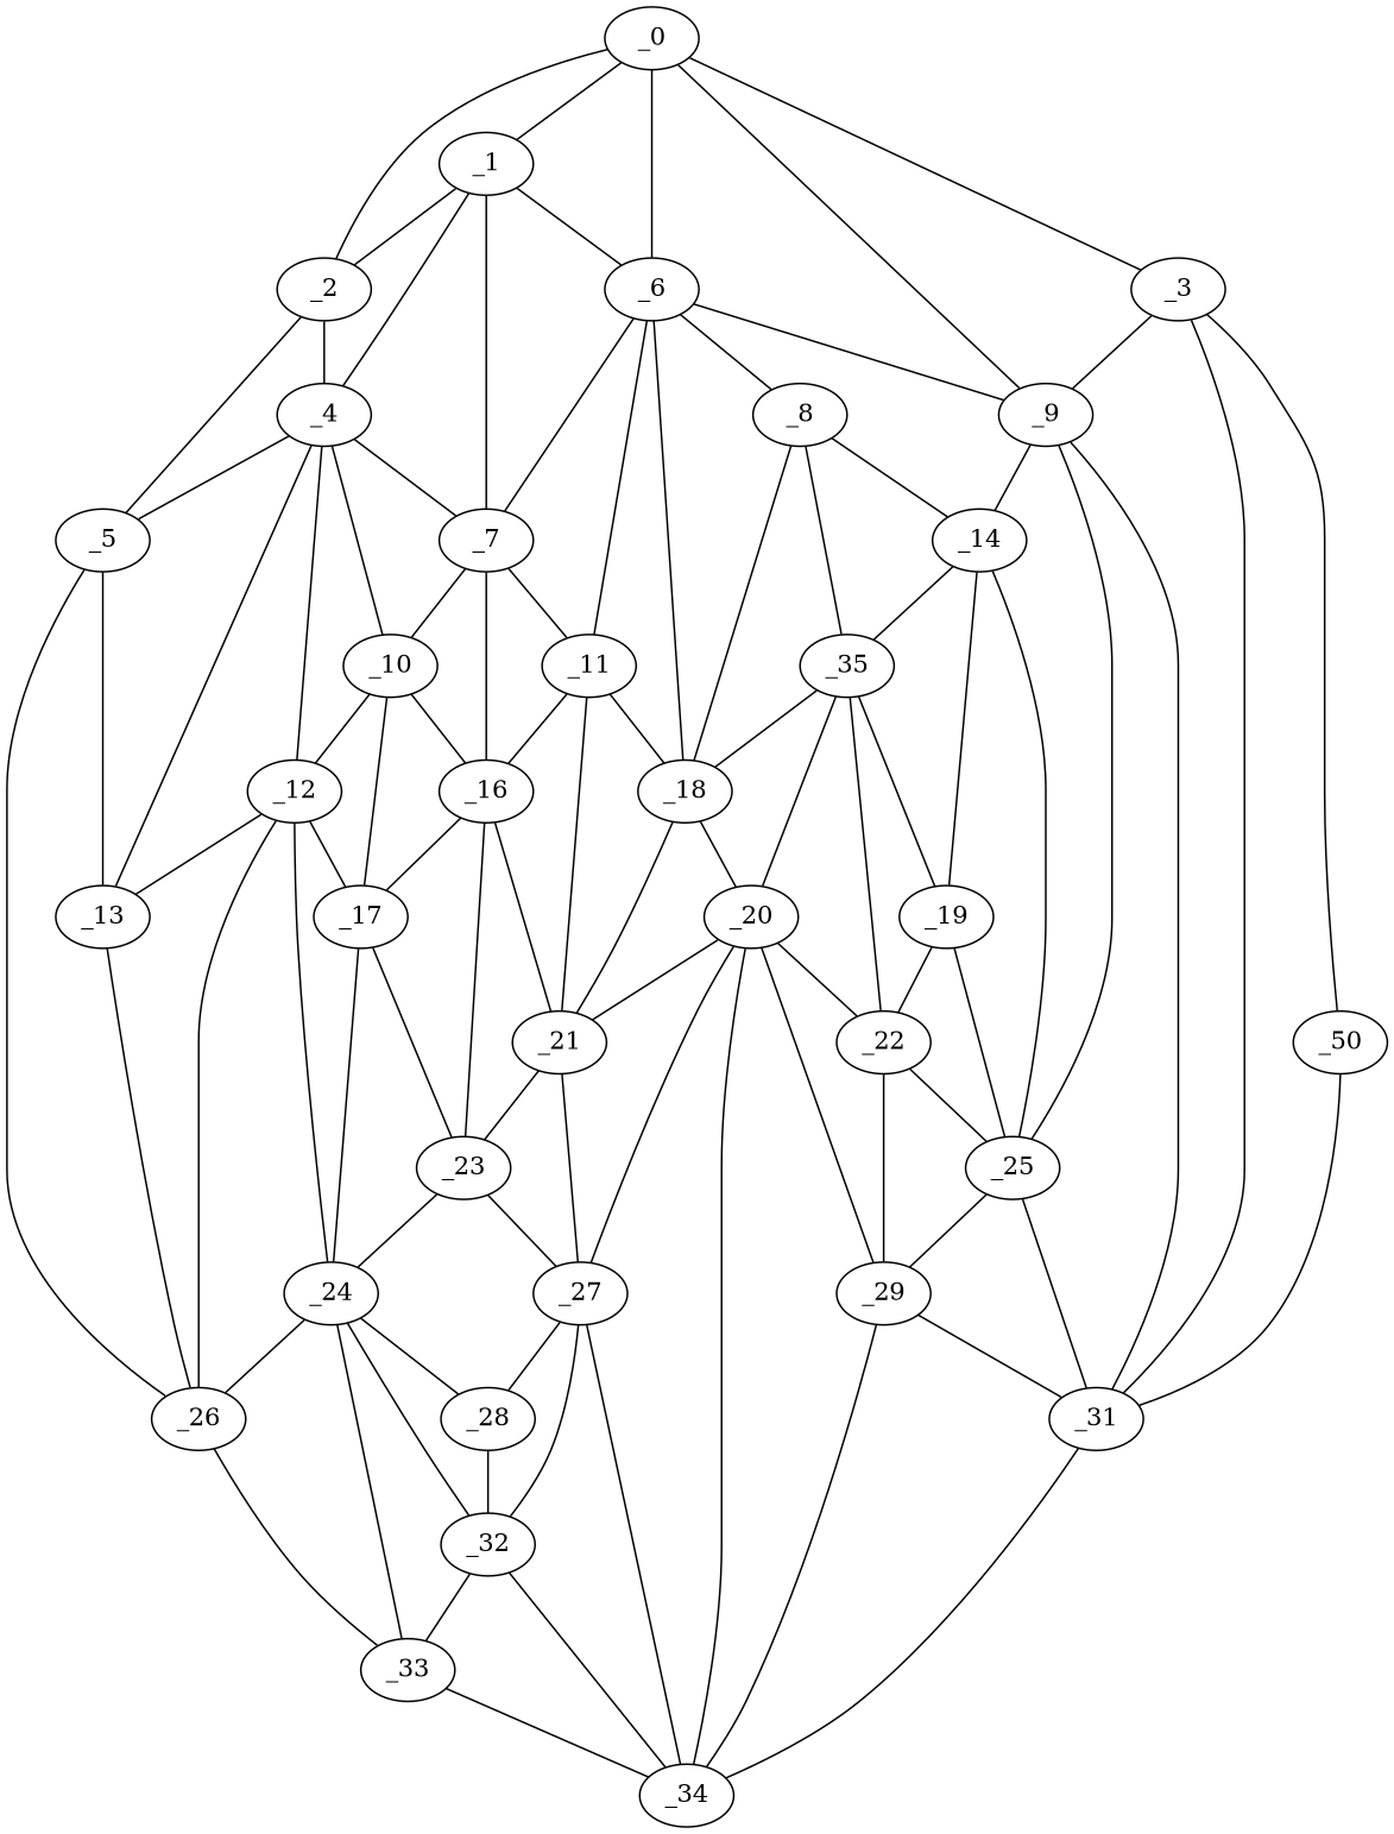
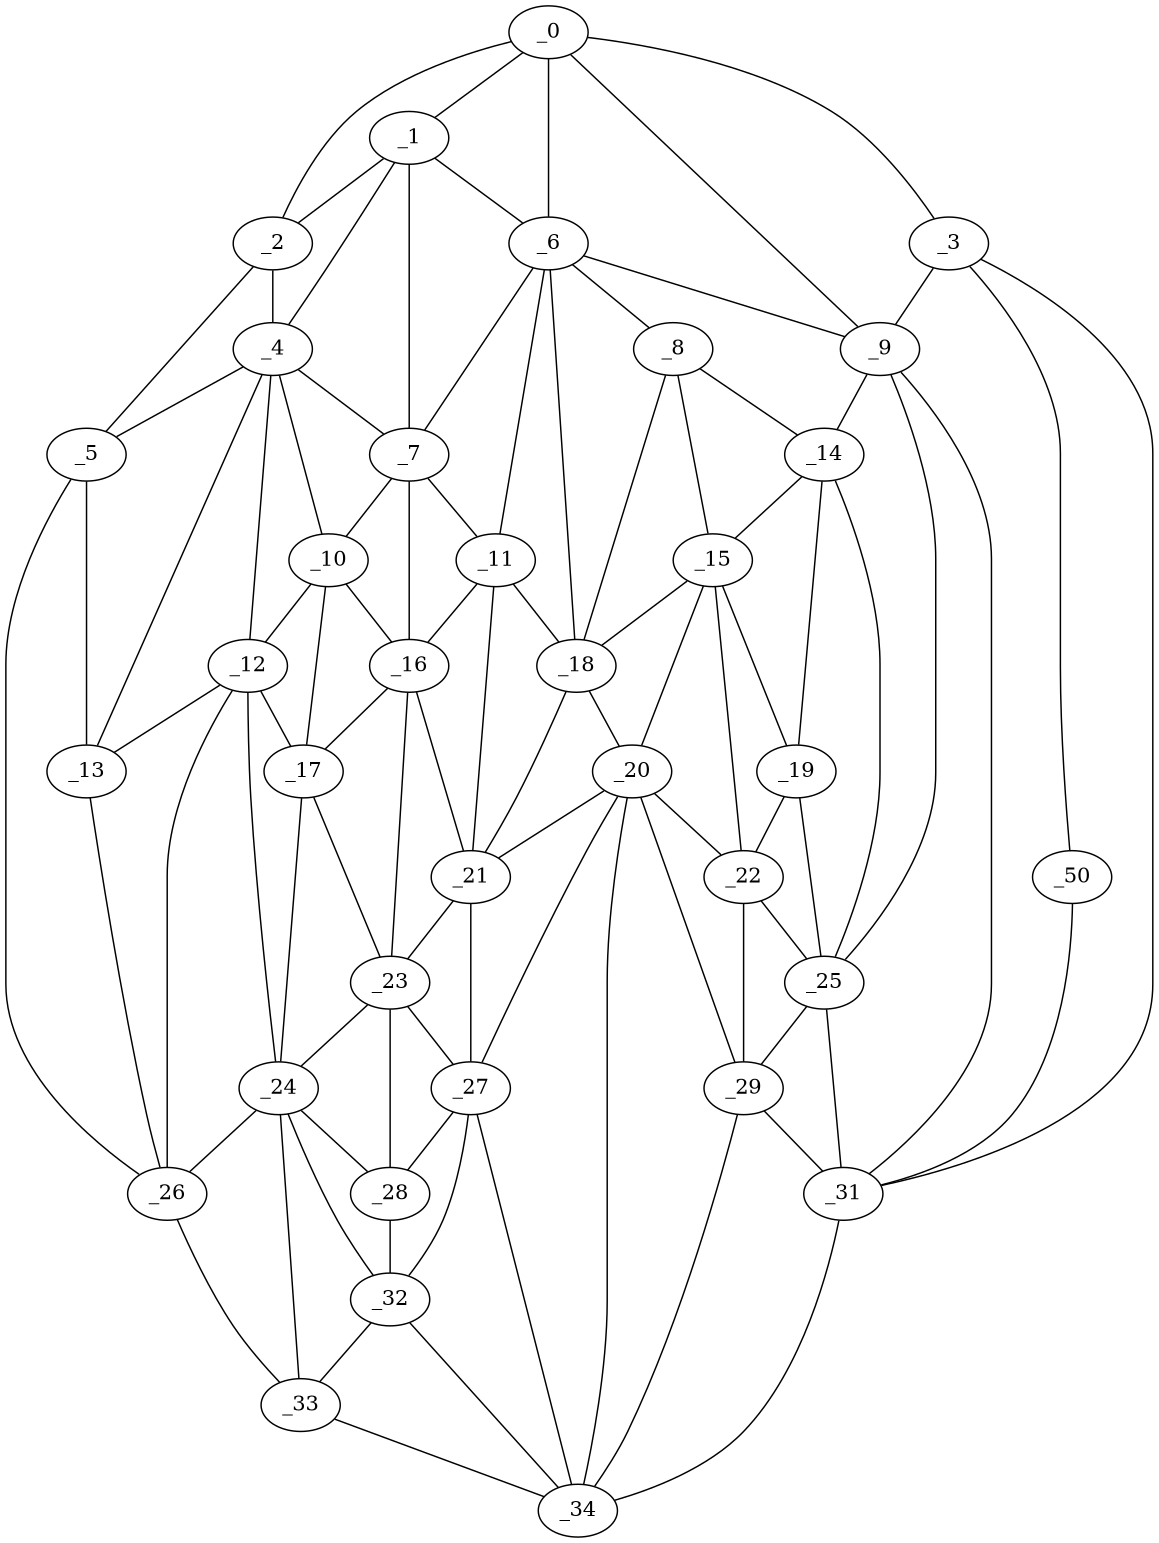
  graph {
    node [x=96 y=64]
    edge [valence=2]
    _0 [x=35 y=44]
    _1 [x=38 y=115]
    _2 [x=38 y=123]
    _3 [x=43 y=14]
    _6 [x=56 y=66]
    _9 [x=63 y=55]
    _4 [x=46 y=120]
    _7 [x=57 y=98]
    _5 [x=46 y=125]
    n10 [label=_50 x=94 y=5]
    _31 [y=38]
    _8 [x=62]
    _11 [x=65 y=86]
    _18 [x=73 y=77]
    _14 [x=68 y=57]
    _25 [x=82 y=56]
    _10 [x=63 y=106]
    _12 [x=67 y=117]
    _13 [x=67 y=121]
    _16 [x=69 y=93]
    _26 [x=82 y=119]
    _34 [x=97 y=63]
-   _15 [x=69 label=_35]
+   _15 [x=69]
    _21 [x=80 y=84]
    _20 [x=79 y=74]
    _19 [x=75 y=59]
    _29 [x=89 y=59]
    _17 [x=70 y=104]
    _24 [x=81 y=114]
    _23 [x=81 y=102]
    _33 [y=114]
    _28 [x=87 y=100]
    _32 [y=107]
    _22 [x=81 y=61]
    _27 [x=85 y=86]
    _0 -- _1
    _0 -- _2 [valence=1]
    _0 -- _3 [valence=1]
    _0 -- _6 [valence=1]
    _0 -- _9
    _1 -- _2
    _1 -- _6 [valence=1]
    _1 -- _4
    _1 -- _7
    _2 -- _4 [valence=1]
    _2 -- _5 [valence=1]
    _3 -- _9
    _3 -- n10 [valence=1]
    _3 -- _31 [valence=1]
    _6 -- _9
    _6 -- _7
    _6 -- _8 [valence=1]
    _6 -- _11
    _6 -- _18
    _9 -- _31
    _9 -- _14 [valence=1]
    _9 -- _25 [valence=1]
    _4 -- _7 [valence=1]
    _4 -- _5
    _4 -- _10
    _4 -- _12 [valence=1]
    _4 -- _13
    _7 -- _11 [valence=1]
    _7 -- _10 [valence=1]
    _7 -- _16 [valence=1]
    _5 -- _13 [valence=1]
    _5 -- _26 [valence=1]
    n10 -- _31 [valence=1]
    _31 -- _34 [valence=1]
    _8 -- _18
    _8 -- _14
    _8 -- _15 [valence=1]
    _11 -- _18
    _11 -- _16
    _11 -- _21
    _18 -- _21
    _18 -- _20
    _14 -- _25
    _14 -- _15
    _14 -- _19
    _25 -- _31
    _25 -- _29
    _10 -- _12
    _10 -- _16
    _10 -- _17
    _12 -- _13 [valence=1]
    _12 -- _26
    _12 -- _17
    _12 -- _24
    _13 -- _26
    _16 -- _21
    _16 -- _17 [valence=1]
    _16 -- _23
    _26 -- _33 [valence=1]
    _15 -- _18
    _15 -- _20
    _15 -- _19 [valence=1]
    _15 -- _22
    _21 -- _23
    _21 -- _27
    _20 -- _34 [valence=1]
    _20 -- _21
    _20 -- _29 [valence=1]
    _20 -- _22 [valence=1]
    _20 -- _27
    _19 -- _25 [valence=1]
    _19 -- _22
    _29 -- _31
    _29 -- _34
    _17 -- _24
    _17 -- _23
    _24 -- _26
    _24 -- _33
    _24 -- _28 [valence=1]
    _24 -- _32
    _23 -- _24
+   _23 -- _28
    _23 -- _27
    _33 -- _34 [valence=1]
    _28 -- _32
    _32 -- _34
    _32 -- _33
    _22 -- _25
    _22 -- _29
    _27 -- _34
    _27 -- _28 [valence=1]
    _27 -- _32 [valence=1]
  }
